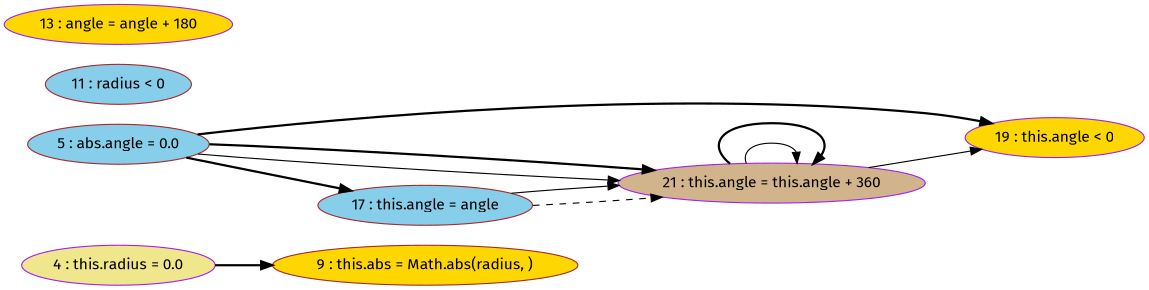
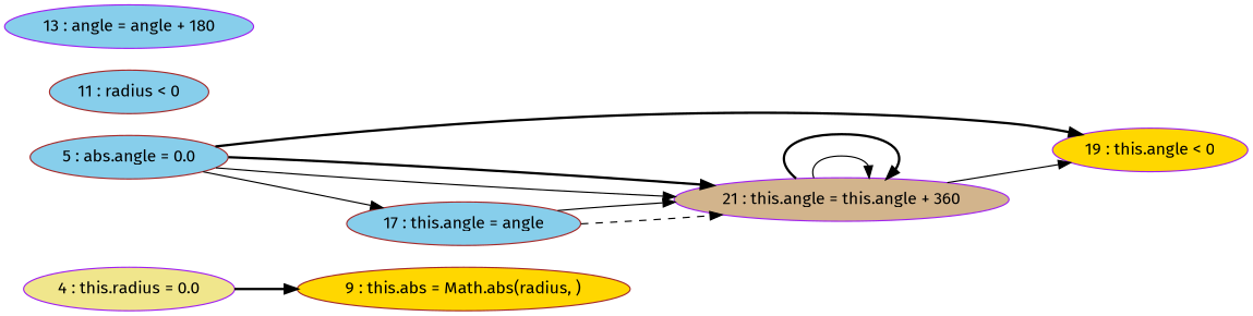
  digraph {
    fontname="Fira Sans"
    rankdir=LR
    node [color=purple fillcolor=gold fontname="Fira Sans" style=filled]
    edge [fontname="Fira Sans" style=bold]
    "4 : this.radius = 0.0" [fillcolor=khaki]
    n2 [color=brown label="9 : this.abs = Math.abs(radius, )"]
    n3 [color=brown fillcolor=skyblue label="5 : abs.angle = 0.0"]
    "19 : this.angle < 0"
    "21 : this.angle = this.angle + 360" [fillcolor=tan]
    "17 : this.angle = angle" [color=brown fillcolor=skyblue]
    "11 : radius < 0" [color=brown fillcolor=skyblue]
-   "13 : angle = angle + 180"
+   "13 : angle = angle + 180" [fillcolor=skyblue]
    "4 : this.radius = 0.0" -> n2
    n3 -> "19 : this.angle < 0"
    n3 -> "21 : this.angle = this.angle + 360" [style=solid]
    n3 -> "21 : this.angle = this.angle + 360"
-   n3 -> "17 : this.angle = angle"
+   n3 -> "17 : this.angle = angle" [style=solid]
    "21 : this.angle = this.angle + 360" -> "19 : this.angle < 0" [style=solid]
    "21 : this.angle = this.angle + 360" -> "21 : this.angle = this.angle + 360" [style=solid]
    "21 : this.angle = this.angle + 360" -> "21 : this.angle = this.angle + 360"
    "17 : this.angle = angle" -> "21 : this.angle = this.angle + 360" [style=dashed]
    "17 : this.angle = angle" -> "21 : this.angle = this.angle + 360" [style=solid]
  }
